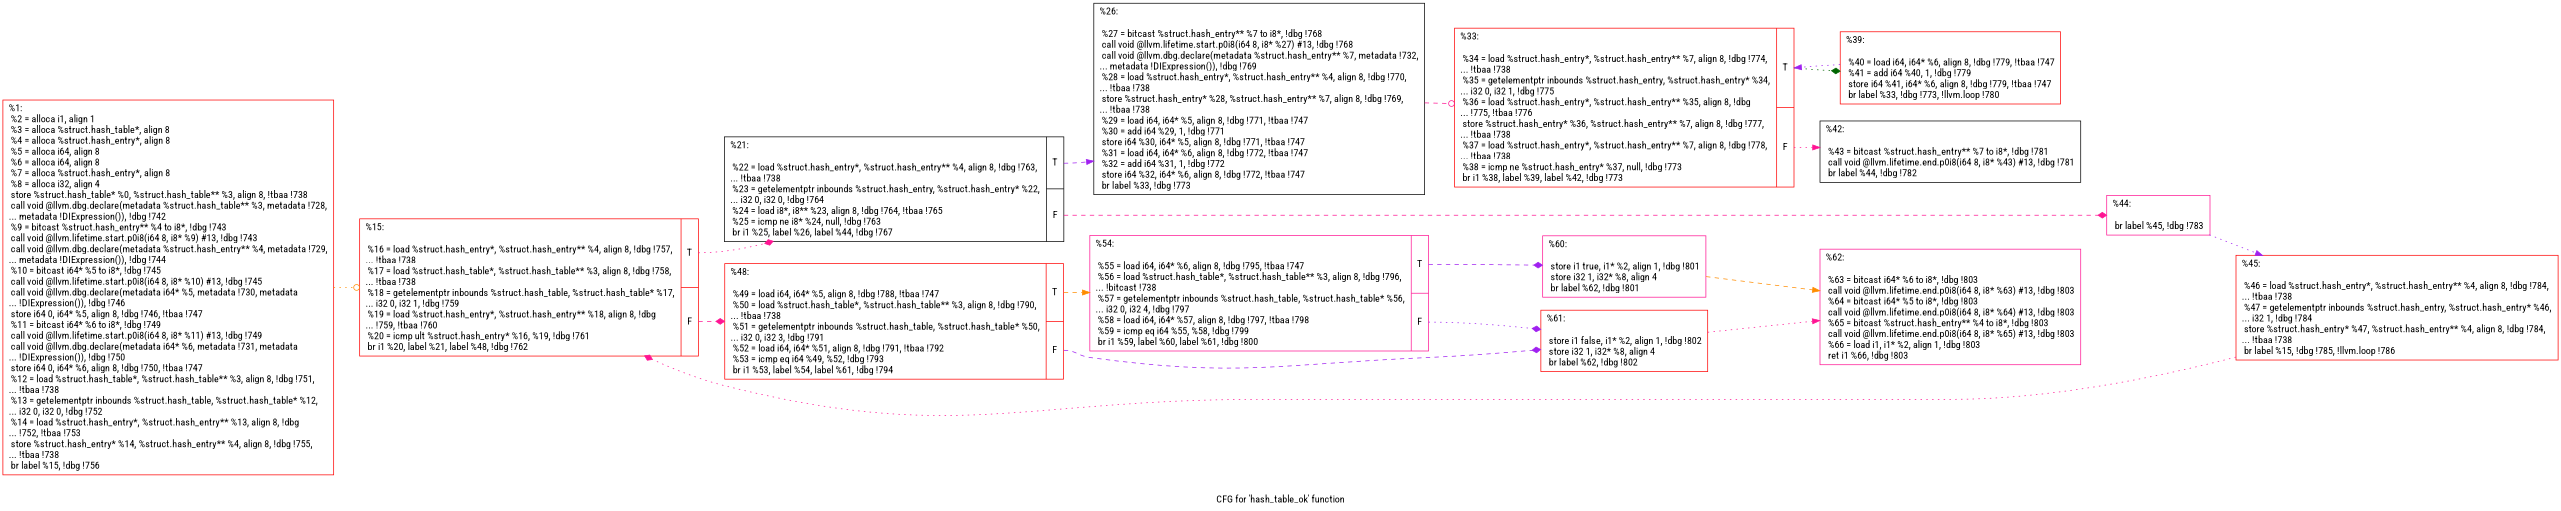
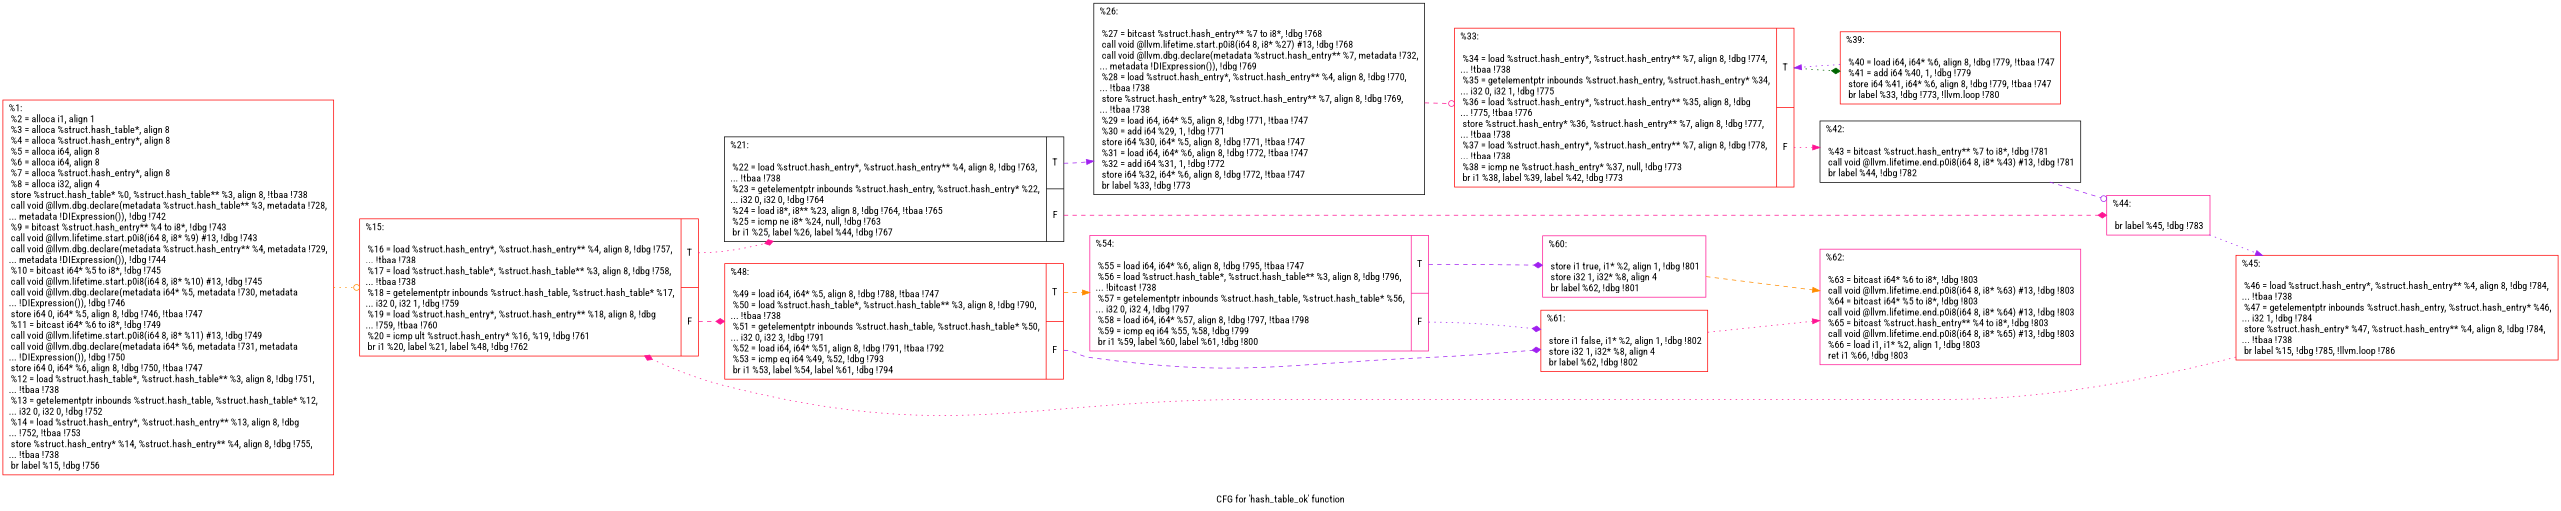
  digraph {
    fontname="Roboto Condensed"
    label="CFG for 'hash_table_ok' function"
    rankdir=LR
    node [color=red fontname="Roboto Condensed" shape=record]
    edge [arrowhead=diamond color=deeppink fontname="Roboto Condensed" style=dotted]
    n1 [label="{%1:\l  %2 = alloca i1, align 1\l  %3 = alloca %struct.hash_table*, align 8\l  %4 = alloca %struct.hash_entry*, align 8\l  %5 = alloca i64, align 8\l  %6 = alloca i64, align 8\l  %7 = alloca %struct.hash_entry*, align 8\l  %8 = alloca i32, align 4\l  store %struct.hash_table* %0, %struct.hash_table** %3, align 8, !tbaa !738\l  call void @llvm.dbg.declare(metadata %struct.hash_table** %3, metadata !728,\l... metadata !DIExpression()), !dbg !742\l  %9 = bitcast %struct.hash_entry** %4 to i8*, !dbg !743\l  call void @llvm.lifetime.start.p0i8(i64 8, i8* %9) #13, !dbg !743\l  call void @llvm.dbg.declare(metadata %struct.hash_entry** %4, metadata !729,\l... metadata !DIExpression()), !dbg !744\l  %10 = bitcast i64* %5 to i8*, !dbg !745\l  call void @llvm.lifetime.start.p0i8(i64 8, i8* %10) #13, !dbg !745\l  call void @llvm.dbg.declare(metadata i64* %5, metadata !730, metadata\l... !DIExpression()), !dbg !746\l  store i64 0, i64* %5, align 8, !dbg !746, !tbaa !747\l  %11 = bitcast i64* %6 to i8*, !dbg !749\l  call void @llvm.lifetime.start.p0i8(i64 8, i8* %11) #13, !dbg !749\l  call void @llvm.dbg.declare(metadata i64* %6, metadata !731, metadata\l... !DIExpression()), !dbg !750\l  store i64 0, i64* %6, align 8, !dbg !750, !tbaa !747\l  %12 = load %struct.hash_table*, %struct.hash_table** %3, align 8, !dbg !751,\l... !tbaa !738\l  %13 = getelementptr inbounds %struct.hash_table, %struct.hash_table* %12,\l... i32 0, i32 0, !dbg !752\l  %14 = load %struct.hash_entry*, %struct.hash_entry** %13, align 8, !dbg\l... !752, !tbaa !753\l  store %struct.hash_entry* %14, %struct.hash_entry** %4, align 8, !dbg !755,\l... !tbaa !738\l  br label %15, !dbg !756\l}"]
    n2 [label="{%15:\l\l  %16 = load %struct.hash_entry*, %struct.hash_entry** %4, align 8, !dbg !757,\l... !tbaa !738\l  %17 = load %struct.hash_table*, %struct.hash_table** %3, align 8, !dbg !758,\l... !tbaa !738\l  %18 = getelementptr inbounds %struct.hash_table, %struct.hash_table* %17,\l... i32 0, i32 1, !dbg !759\l  %19 = load %struct.hash_entry*, %struct.hash_entry** %18, align 8, !dbg\l... !759, !tbaa !760\l  %20 = icmp ult %struct.hash_entry* %16, %19, !dbg !761\l  br i1 %20, label %21, label %48, !dbg !762\l|{<s0>T|<s1>F}}"]
    n3 [color=black label="{%21:\l\l  %22 = load %struct.hash_entry*, %struct.hash_entry** %4, align 8, !dbg !763,\l... !tbaa !738\l  %23 = getelementptr inbounds %struct.hash_entry, %struct.hash_entry* %22,\l... i32 0, i32 0, !dbg !764\l  %24 = load i8*, i8** %23, align 8, !dbg !764, !tbaa !765\l  %25 = icmp ne i8* %24, null, !dbg !763\l  br i1 %25, label %26, label %44, !dbg !767\l|{<s0>T|<s1>F}}"]
    n4 [label="{%48:\l\l  %49 = load i64, i64* %5, align 8, !dbg !788, !tbaa !747\l  %50 = load %struct.hash_table*, %struct.hash_table** %3, align 8, !dbg !790,\l... !tbaa !738\l  %51 = getelementptr inbounds %struct.hash_table, %struct.hash_table* %50,\l... i32 0, i32 3, !dbg !791\l  %52 = load i64, i64* %51, align 8, !dbg !791, !tbaa !792\l  %53 = icmp eq i64 %49, %52, !dbg !793\l  br i1 %53, label %54, label %61, !dbg !794\l|{<s0>T|<s1>F}}"]
    n5 [color=black label="{%26:\l\l  %27 = bitcast %struct.hash_entry** %7 to i8*, !dbg !768\l  call void @llvm.lifetime.start.p0i8(i64 8, i8* %27) #13, !dbg !768\l  call void @llvm.dbg.declare(metadata %struct.hash_entry** %7, metadata !732,\l... metadata !DIExpression()), !dbg !769\l  %28 = load %struct.hash_entry*, %struct.hash_entry** %4, align 8, !dbg !770,\l... !tbaa !738\l  store %struct.hash_entry* %28, %struct.hash_entry** %7, align 8, !dbg !769,\l... !tbaa !738\l  %29 = load i64, i64* %5, align 8, !dbg !771, !tbaa !747\l  %30 = add i64 %29, 1, !dbg !771\l  store i64 %30, i64* %5, align 8, !dbg !771, !tbaa !747\l  %31 = load i64, i64* %6, align 8, !dbg !772, !tbaa !747\l  %32 = add i64 %31, 1, !dbg !772\l  store i64 %32, i64* %6, align 8, !dbg !772, !tbaa !747\l  br label %33, !dbg !773\l}"]
    n6 [color=deeppink label="{%44:\l\l  br label %45, !dbg !783\l}"]
    n7 [color=deeppink label="{%54:\l\l  %55 = load i64, i64* %6, align 8, !dbg !795, !tbaa !747\l  %56 = load %struct.hash_table*, %struct.hash_table** %3, align 8, !dbg !796,\l... !bitcast !738\l  %57 = getelementptr inbounds %struct.hash_table, %struct.hash_table* %56,\l... i32 0, i32 4, !dbg !797\l  %58 = load i64, i64* %57, align 8, !dbg !797, !tbaa !798\l  %59 = icmp eq i64 %55, %58, !dbg !799\l  br i1 %59, label %60, label %61, !dbg !800\l|{<s0>T|<s1>F}}"]
    n8 [label="{%61:\l\l  store i1 false, i1* %2, align 1, !dbg !802\l  store i32 1, i32* %8, align 4\l  br label %62, !dbg !802\l}"]
    n9 [label="{%33:\l\l  %34 = load %struct.hash_entry*, %struct.hash_entry** %7, align 8, !dbg !774,\l... !tbaa !738\l  %35 = getelementptr inbounds %struct.hash_entry, %struct.hash_entry* %34,\l... i32 0, i32 1, !dbg !775\l  %36 = load %struct.hash_entry*, %struct.hash_entry** %35, align 8, !dbg\l... !775, !tbaa !776\l  store %struct.hash_entry* %36, %struct.hash_entry** %7, align 8, !dbg !777,\l... !tbaa !738\l  %37 = load %struct.hash_entry*, %struct.hash_entry** %7, align 8, !dbg !778,\l... !tbaa !738\l  %38 = icmp ne %struct.hash_entry* %37, null, !dbg !773\l  br i1 %38, label %39, label %42, !dbg !773\l|{<s0>T|<s1>F}}"]
    n10 [label="{%45:\l\l  %46 = load %struct.hash_entry*, %struct.hash_entry** %4, align 8, !dbg !784,\l... !tbaa !738\l  %47 = getelementptr inbounds %struct.hash_entry, %struct.hash_entry* %46,\l... i32 1, !dbg !784\l  store %struct.hash_entry* %47, %struct.hash_entry** %4, align 8, !dbg !784,\l... !tbaa !738\l  br label %15, !dbg !785, !llvm.loop !786\l}"]
    n11 [color=deeppink label="{%60:\l\l  store i1 true, i1* %2, align 1, !dbg !801\l  store i32 1, i32* %8, align 4\l  br label %62, !dbg !801\l}"]
    n12 [color=deeppink label="{%62:\l\l  %63 = bitcast i64* %6 to i8*, !dbg !803\l  call void @llvm.lifetime.end.p0i8(i64 8, i8* %63) #13, !dbg !803\l  %64 = bitcast i64* %5 to i8*, !dbg !803\l  call void @llvm.lifetime.end.p0i8(i64 8, i8* %64) #13, !dbg !803\l  %65 = bitcast %struct.hash_entry** %4 to i8*, !dbg !803\l  call void @llvm.lifetime.end.p0i8(i64 8, i8* %65) #13, !dbg !803\l  %66 = load i1, i1* %2, align 1, !dbg !803\l  ret i1 %66, !dbg !803\l}"]
    n13 [label="{%39:\l\l  %40 = load i64, i64* %6, align 8, !dbg !779, !tbaa !747\l  %41 = add i64 %40, 1, !dbg !779\l  store i64 %41, i64* %6, align 8, !dbg !779, !tbaa !747\l  br label %33, !dbg !773, !llvm.loop !780\l}"]
    n14 [color=black label="{%42:\l\l  %43 = bitcast %struct.hash_entry** %7 to i8*, !dbg !781\l  call void @llvm.lifetime.end.p0i8(i64 8, i8* %43) #13, !dbg !781\l  br label %44, !dbg !782\l}"]
    n1 -> n2 [arrowhead=odot color=darkorange]
    n2 -> n3 [tailport=s0]
    n2 -> n4 [style=dashed tailport=s1]
    n3 -> n5 [arrowhead=normal color=purple style=dashed tailport=s0]
    n3 -> n6 [style=dashed tailport=s1]
    n4 -> n7 [arrowhead=normal color=darkorange style=dashed tailport=s0]
    n4 -> n8 [color=purple style=dashed tailport=s1]
    n5 -> n9 [arrowhead=odot style=dashed]
    n6 -> n10 [arrowhead=normal color=purple]
    n7 -> n8 [color=purple tailport=s1]
    n7 -> n11 [color=purple style=dashed tailport=s0]
    n8 -> n12 [arrowhead=normal]
    n9 -> n13 [color=darkgreen tailport=s0]
    n9 -> n14 [arrowhead=normal tailport=s1]
    n10 -> n2
    n11 -> n12 [arrowhead=normal color=darkorange style=dashed]
    n13 -> n9 [arrowhead=normal color=purple]
+   n14 -> n6 [arrowhead=odot color=purple style=dashed]
  }
